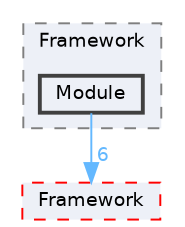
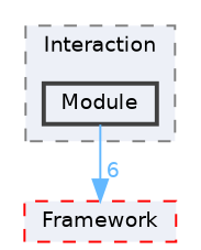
  digraph {
    compound=true
    node [fillcolor="#edf0f7" fontname=Helvetica fontsize=10 shape=box]
    n1 [color=grey25 height=0.2 label=Module style="filled,bold" width=0.4]
    n2 [color=red height=0.2 label=Framework style="filled,dashed" width=0.4]
    subgraph cluster_1 {
      bgcolor="#edf0f7"
      fontname=Helvetica
      fontsize=10
-     label=Framework
+     label=Interaction
      pencolor=grey50
      style="filled,dashed"
      n1
    }
    n1 -> n2 [color=steelblue1 fontcolor=steelblue1 fontname=Helvetica fontsize=10 headlabel=6 labeldistance=1.5 labelfontname=Helvetica labelfontsize=10]
  }
